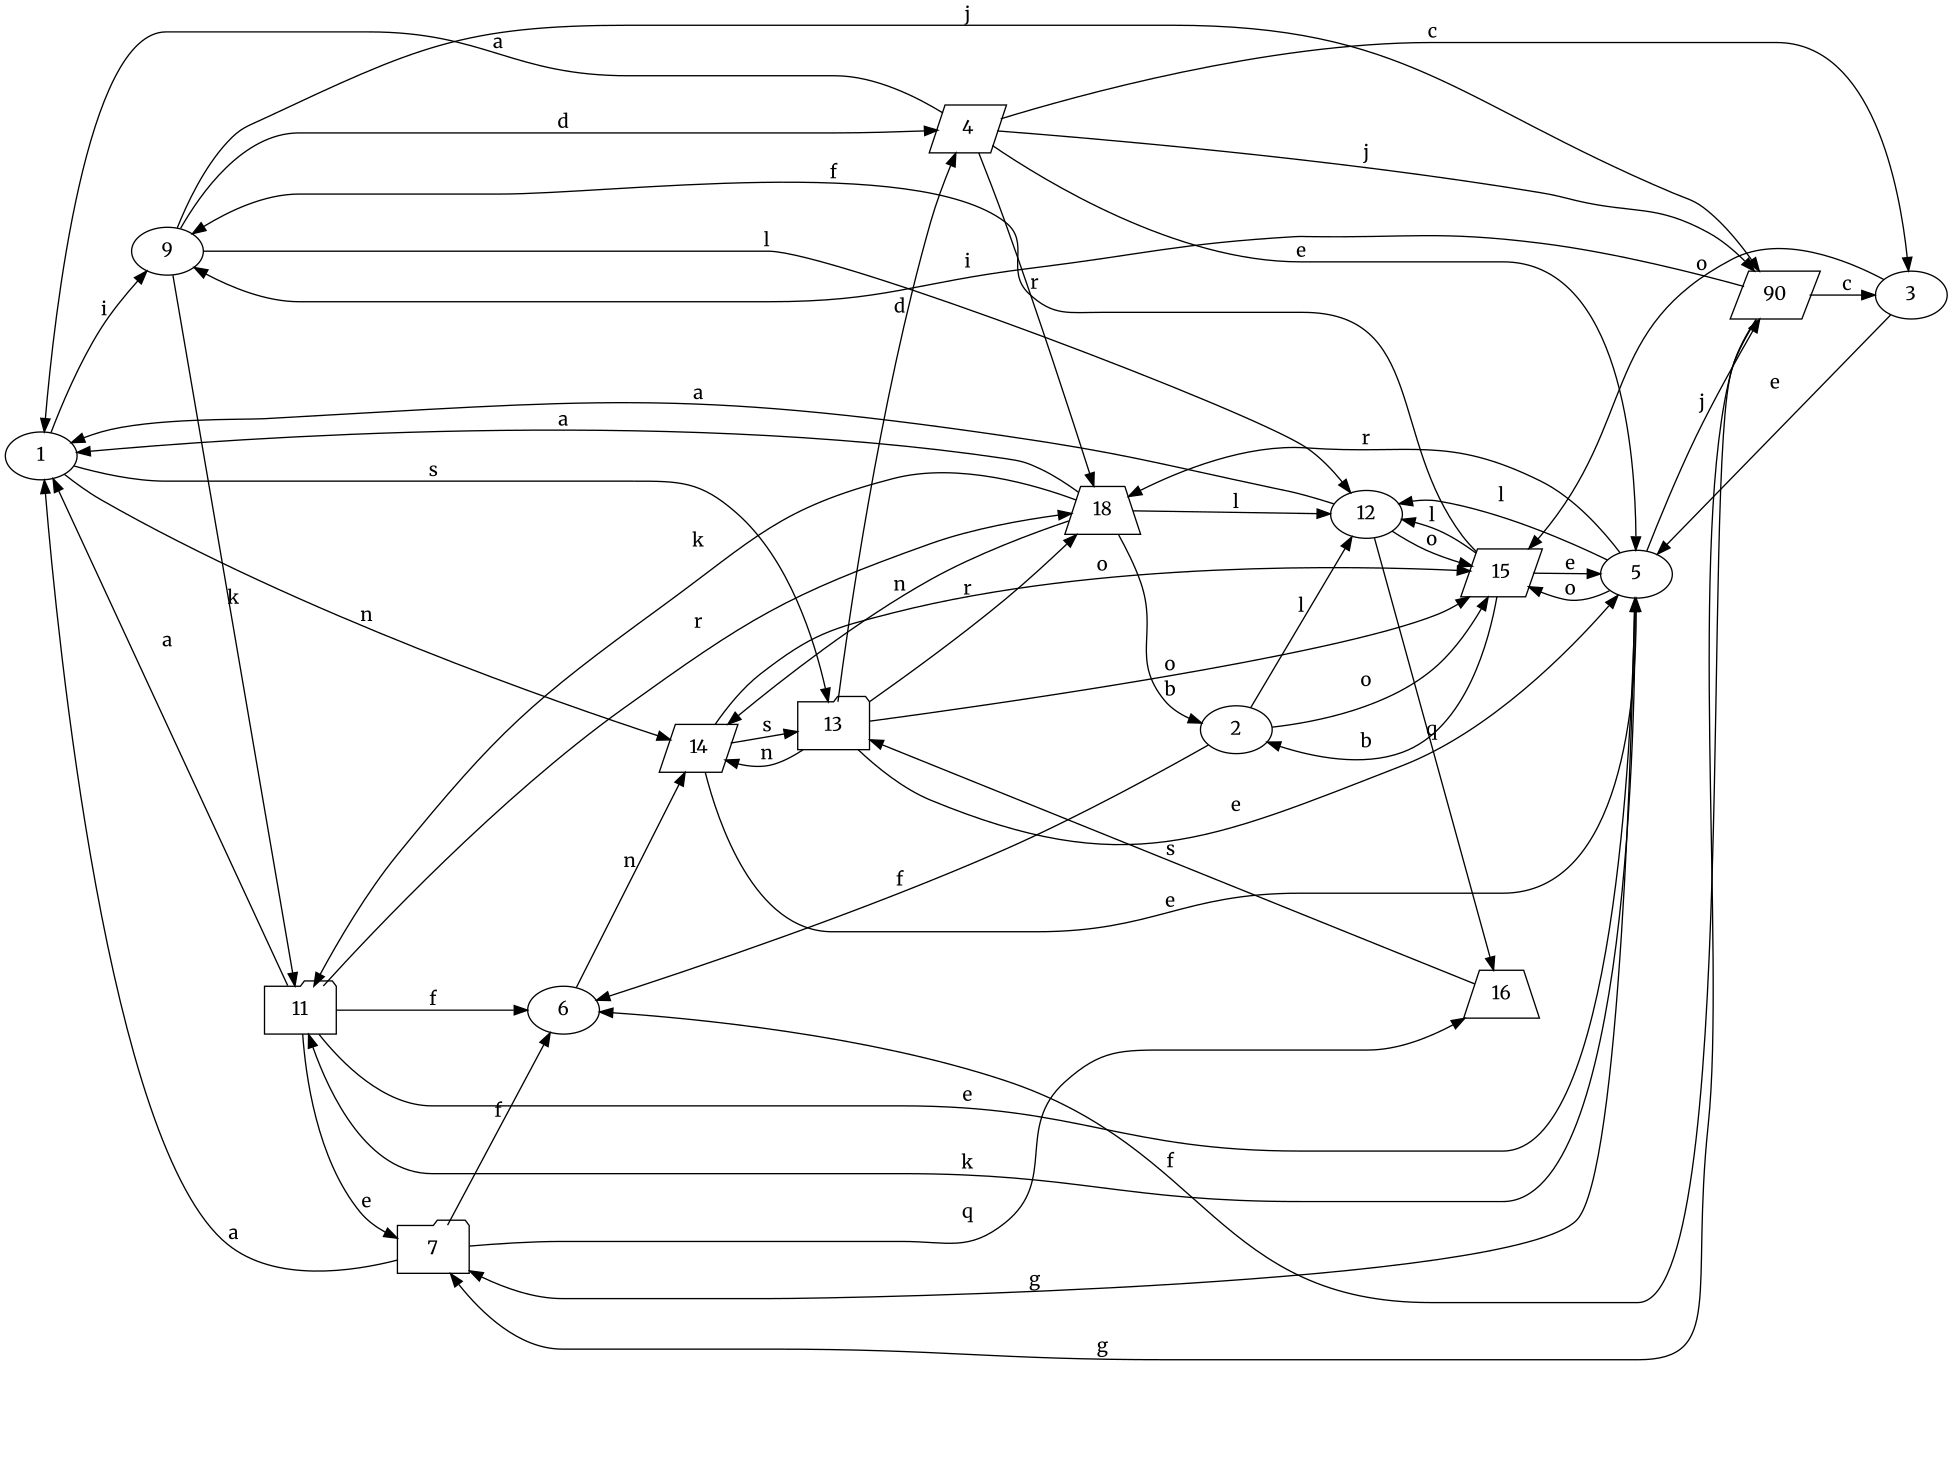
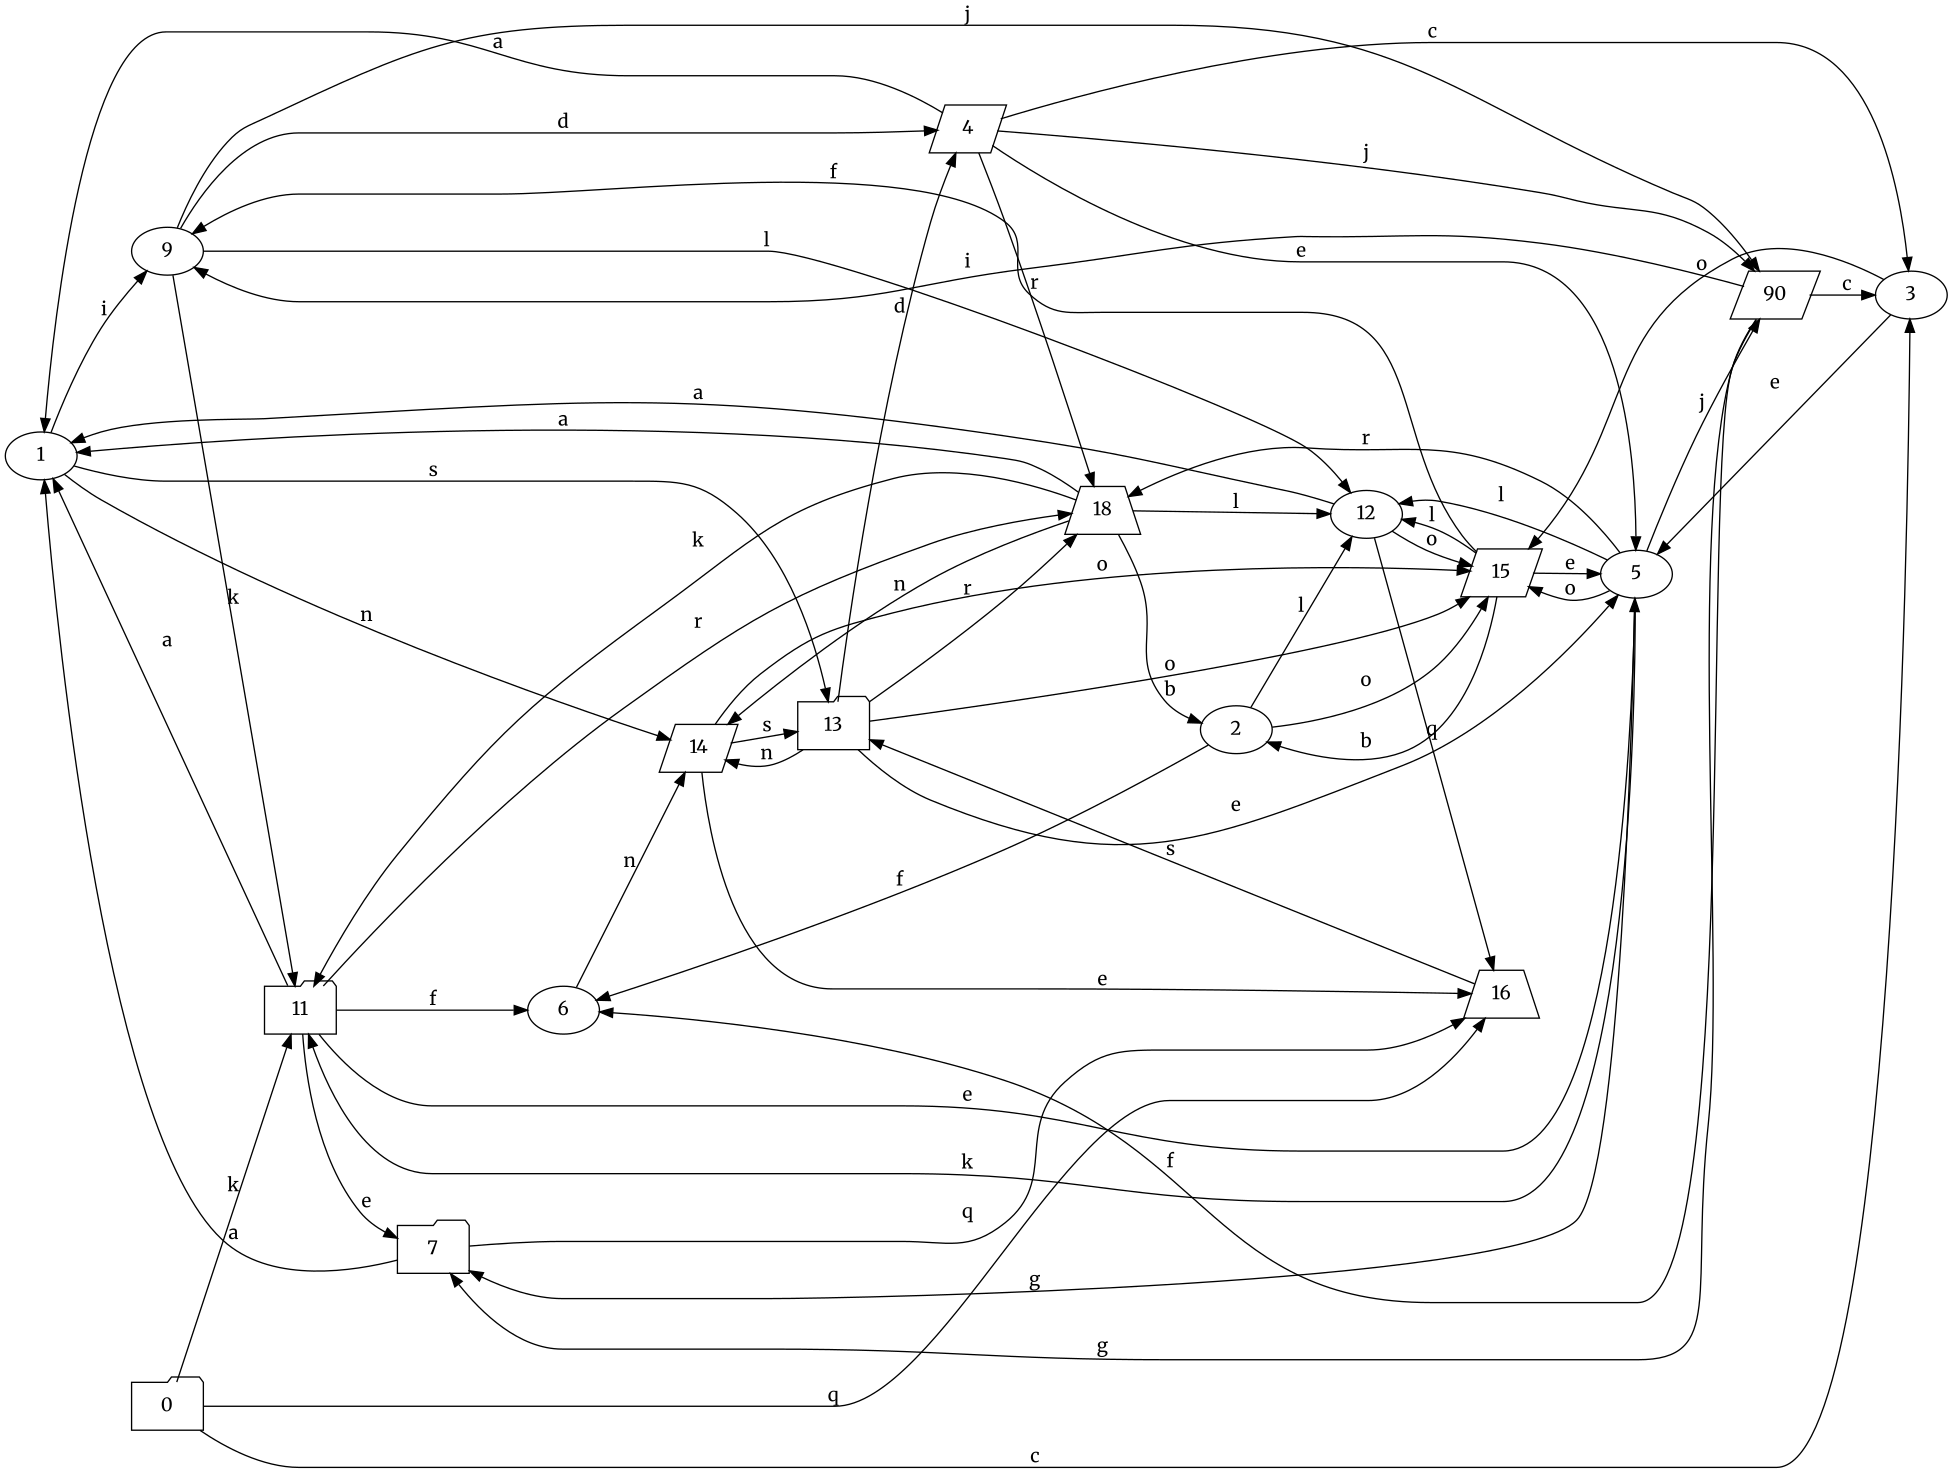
  strict digraph {
    fontname=Merriweather
    rankdir=LR
    node [fontname=Merriweather shape=ellipse]
    edge [fontname=Merriweather]
    1
    9
    14 [shape=parallelogram]
    n4 [label=13 shape=folder]
    11 [shape=folder]
    12
    4 [shape=parallelogram]
    n8 [label=90 shape=parallelogram]
    15 [shape=parallelogram]
    5
    18 [shape=trapezium]
+   0 [shape=folder]
    3
    16 [shape=trapezium]
    6
    7 [shape=folder]
    2
    1 -> 9 [label=i]
    1 -> 14 [label=n]
    1 -> n4 [label=s]
    9 -> 11 [label=k]
    9 -> 12 [label=l]
    9 -> 4 [label=d]
    9 -> n8 [label=j]
    14 -> n4 [label=s]
    14 -> 15 [label=o]
-   14 -> 5 [label=e]
+   14 -> 16 [label=e]
    n4 -> 14 [label=n]
    n4 -> 4 [label=d]
    n4 -> 15 [label=o]
    n4 -> 5 [label=e]
    n4 -> 18 [label=r]
    11 -> 1 [label=a]
    11 -> 5 [label=e]
    11 -> 18 [label=r]
    11 -> 6 [label=f]
    11 -> 7 [label=e]
    12 -> 1 [label=a]
    12 -> 15 [label=o]
    12 -> 16 [label=q]
    4 -> 1 [label=a]
    4 -> n8 [label=j]
    4 -> 5 [label=e]
    4 -> 18 [label=r]
    4 -> 3 [label=c]
    n8 -> 9 [label=i]
    n8 -> 3 [label=c]
    n8 -> 6 [label=f]
    n8 -> 7 [label=g]
    15 -> 9 [label=f]
    15 -> 12 [label=l]
    15 -> 5 [label=e]
    15 -> 2 [label=b]
    5 -> 11 [label=k]
    5 -> 12 [label=l]
    5 -> n8 [label=j]
    5 -> 15 [label=o]
    5 -> 18 [label=r]
    5 -> 7 [label=g]
    18 -> 1 [label=a]
    18 -> 14 [label=n]
    18 -> 11 [label=k]
    18 -> 12 [label=l]
    18 -> 2 [label=b]
+   0 -> 11 [label=k]
+   0 -> 3 [label=c]
+   0 -> 16 [label=q]
    3 -> 15 [label=o]
    3 -> 5 [label=e]
    16 -> n4 [label=s]
    6 -> 14 [label=n]
    7 -> 1 [label=a]
    7 -> 16 [label=q]
-   7 -> 6 [label=f]
    2 -> 12 [label=l]
    2 -> 15 [label=o]
    2 -> 6 [label=f]
  }
